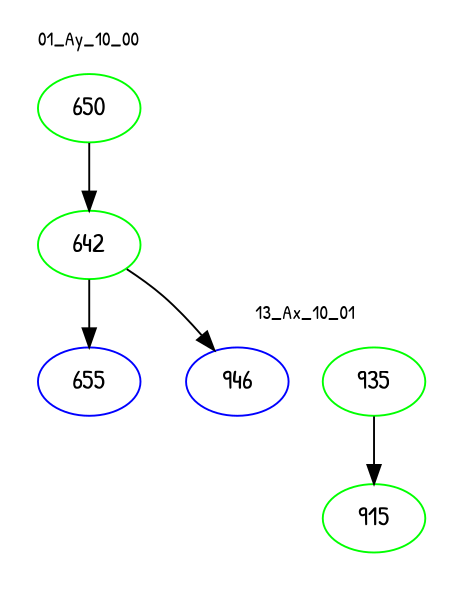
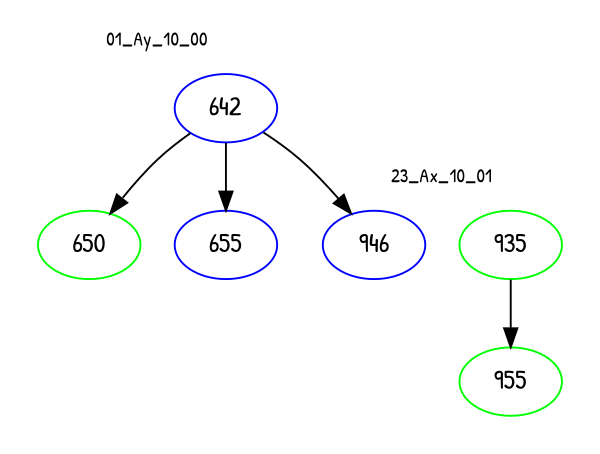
  digraph {
    fontname="Patrick Hand"
    node [color=green fontname="Patrick Hand"]
    edge [color=black fontname="Patrick Hand"]
    n1 [label=650]
-   n2 [label=642]
+   n2 [color=blue label=642]
    n3 [color=blue label=655]
    n4 [label=935]
-   n5 [label=915]
+   n5 [label=955]
    n6 [color=blue label=946]
    subgraph cluster_1 {
      color=white
      fontsize=10
      label="01_Ay_10_00"
      n1
      n2
      n3
    }
    subgraph cluster_2 {
      color=white
      fontsize=10
-     label="13_Ax_10_01"
+     label="23_Ax_10_01"
      n4
      n5
      n6
    }
-   n1 -> n2
+   n2 -> n1
    n2 -> n3
    n2 -> n6
    n4 -> n5
  }
